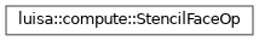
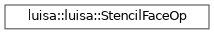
  digraph {
    rankdir=LR
-   n1 [color=grey40 fillcolor=white fontname=Helvetica fontsize=10 height=0.2 label="luisa::compute::StencilFaceOp" shape=box style=filled width=0.4]
+   n1 [color=grey40 fillcolor=white fontname=Helvetica fontsize=10 height=0.2 label="luisa::luisa::StencilFaceOp" shape=box style=filled width=0.4]
  }
